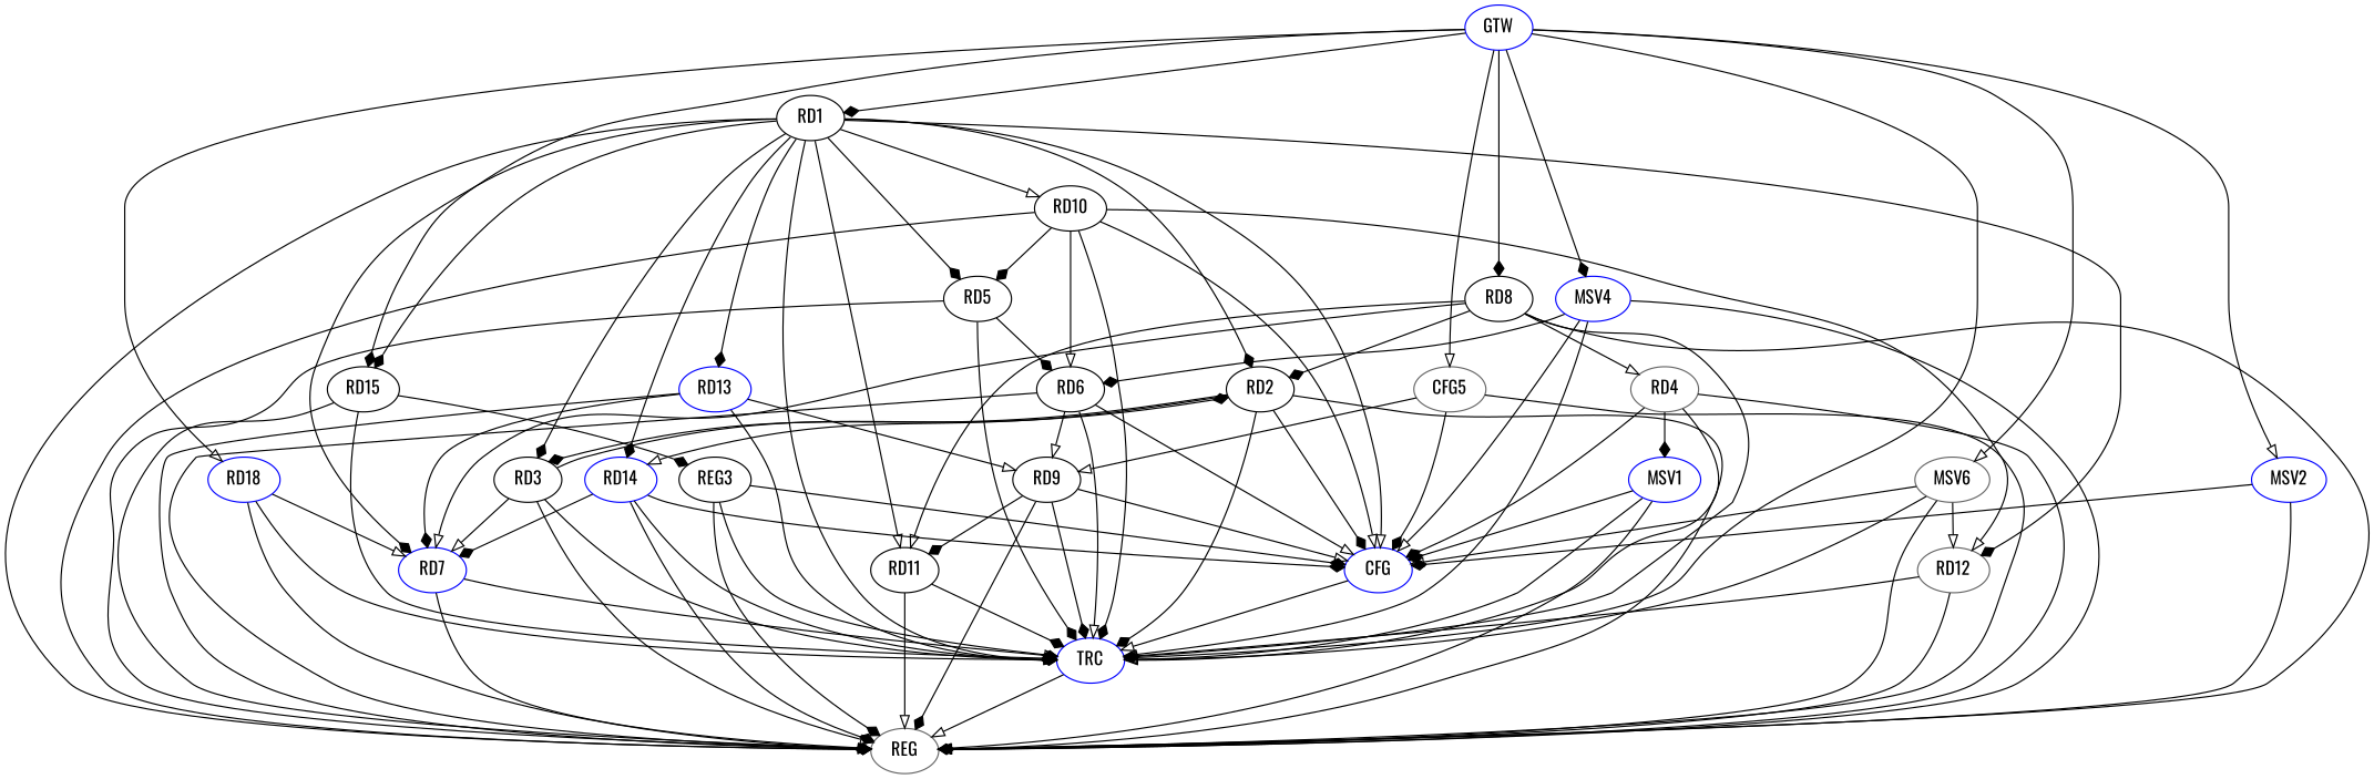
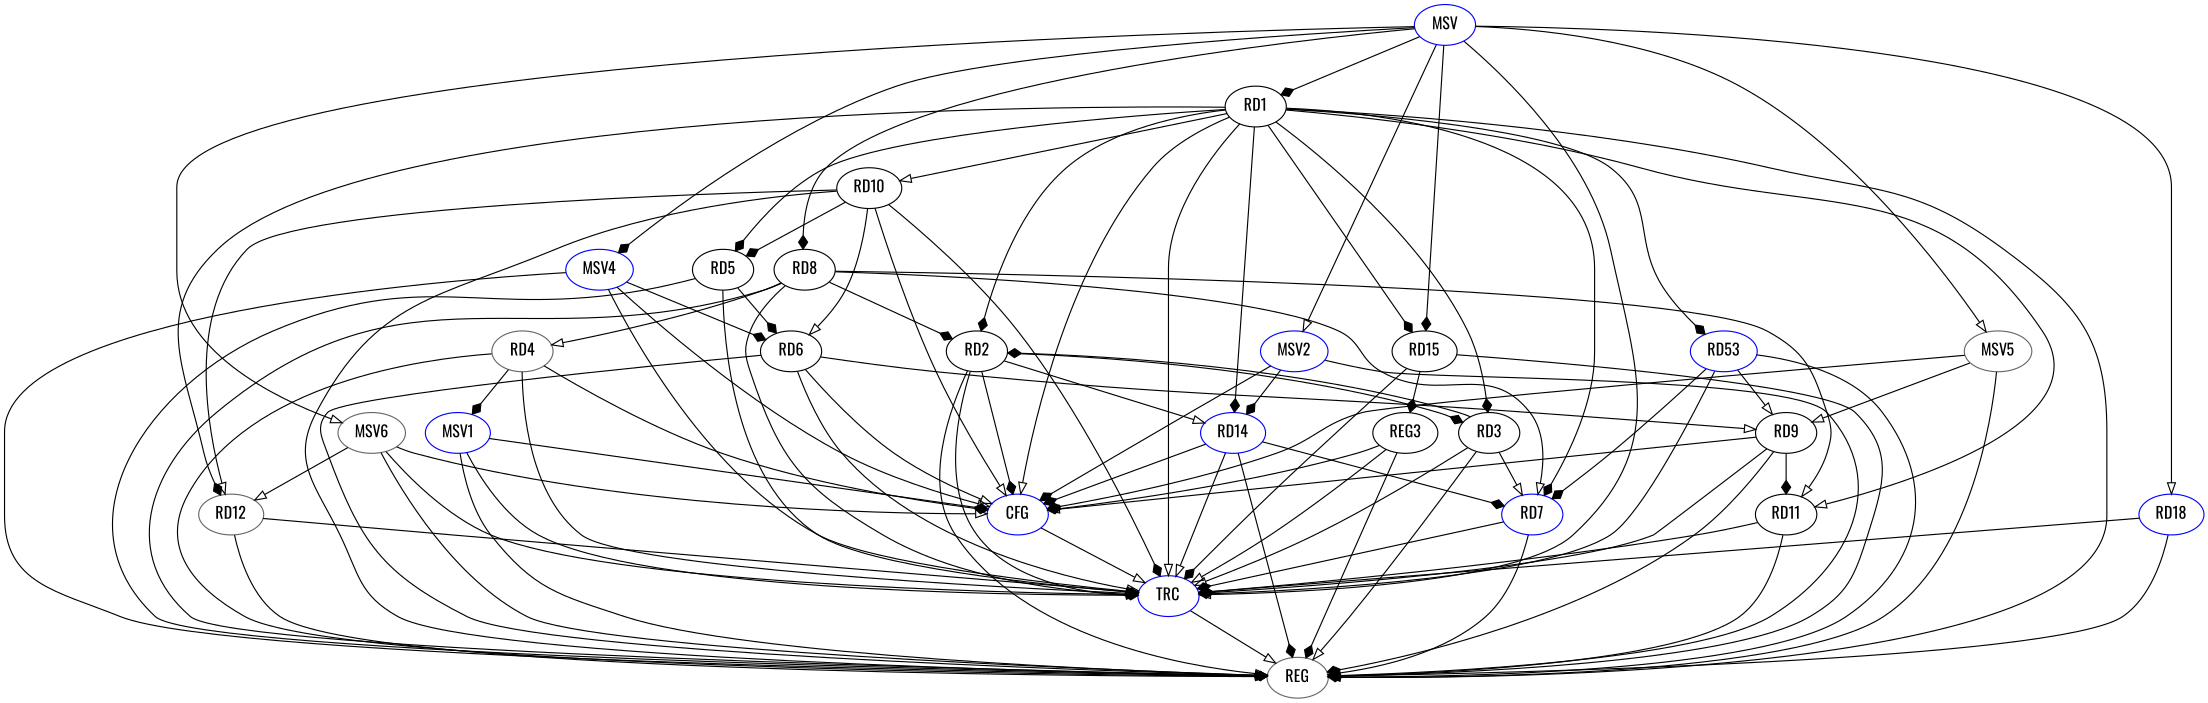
  strict digraph {
    fontname=Oswald
    node [color=black fontname=Oswald]
    edge [arrowhead=diamond fontname=Oswald]
    n1 [label=RD1]
    n2 [label=RD2]
    n3 [label=RD3]
    n4 [label=RD5]
    n5 [color=blue label=RD7]
    n6 [label=RD10]
    n7 [label=RD11]
    n8 [color=gray40 label=RD12]
-   n9 [color=blue label=RD13]
+   n9 [color=blue label=RD53]
    n10 [color=blue label=RD14]
    n11 [label=RD15]
    n12 [color=gray40 label=REG]
    n13 [color=blue label=CFG]
    n14 [color=blue label=TRC]
    n15 [label=RD6]
    n16 [label=RD9]
    n17 [label=REG3]
    n18 [color=gray40 label=RD4]
    n19 [color=blue label=MSV1]
    n20 [label=RD8]
    n21 [color=blue label=RD18]
-   n22 [color=blue label=GTW]
+   n22 [color=blue label=MSV]
    n23 [color=blue label=MSV2]
    n24 [color=blue label=MSV4]
-   n25 [color=gray40 label=CFG5]
+   n25 [color=gray40 label=MSV5]
    n26 [color=gray40 label=MSV6]
    n1 -> n2
    n1 -> n3
    n1 -> n4
    n1 -> n5
    n1 -> n6 [arrowhead=onormal]
    n1 -> n7 [arrowhead=onormal]
    n1 -> n8
    n1 -> n9
    n1 -> n10
    n1 -> n11
    n1 -> n12
    n1 -> n13 [arrowhead=onormal]
    n1 -> n14 [arrowhead=onormal]
    n2 -> n3
    n2 -> n10 [arrowhead=onormal]
    n2 -> n12 [arrowhead=onormal]
    n2 -> n13
    n2 -> n14
    n3 -> n2
    n3 -> n5 [arrowhead=onormal]
    n3 -> n12 [arrowhead=onormal]
    n3 -> n14 [arrowhead=onormal]
    n4 -> n12
    n4 -> n14
    n4 -> n15
    n5 -> n12 [arrowhead=onormal]
    n5 -> n14
    n6 -> n4
    n6 -> n8 [arrowhead=onormal]
    n6 -> n12
    n6 -> n13 [arrowhead=onormal]
    n6 -> n14
    n6 -> n15 [arrowhead=onormal]
    n7 -> n12 [arrowhead=onormal]
    n7 -> n14
    n8 -> n12 [arrowhead=onormal]
    n8 -> n14 [arrowhead=onormal]
    n9 -> n5
    n9 -> n12 [arrowhead=onormal]
    n9 -> n14
    n9 -> n16 [arrowhead=onormal]
    n10 -> n5
    n10 -> n12
    n10 -> n13
    n10 -> n14 [arrowhead=onormal]
    n11 -> n12 [arrowhead=onormal]
    n11 -> n14
    n11 -> n17
    n13 -> n14 [arrowhead=onormal]
    n14 -> n12 [arrowhead=onormal]
    n15 -> n12 [arrowhead=onormal]
    n15 -> n13 [arrowhead=onormal]
    n15 -> n14 [arrowhead=onormal]
    n15 -> n16 [arrowhead=onormal]
    n16 -> n7
    n16 -> n12
    n16 -> n13 [arrowhead=onormal]
    n16 -> n14
    n17 -> n12
    n17 -> n13
    n17 -> n14 [arrowhead=onormal]
    n18 -> n12 [arrowhead=onormal]
    n18 -> n13
    n18 -> n14 [arrowhead=onormal]
    n18 -> n19
    n19 -> n12 [arrowhead=onormal]
    n19 -> n13
    n19 -> n14 [arrowhead=onormal]
    n20 -> n2
    n20 -> n5 [arrowhead=onormal]
    n20 -> n7 [arrowhead=onormal]
    n20 -> n12
    n20 -> n14
    n20 -> n18 [arrowhead=onormal]
-   n21 -> n5 [arrowhead=onormal]
    n21 -> n12
    n21 -> n14
    n22 -> n1
    n22 -> n11
    n22 -> n14 [arrowhead=onormal]
    n22 -> n20
    n22 -> n21 [arrowhead=onormal]
    n22 -> n23 [arrowhead=onormal]
    n22 -> n24
    n22 -> n25 [arrowhead=onormal]
    n22 -> n26 [arrowhead=onormal]
+   n23 -> n10
    n23 -> n12 [arrowhead=onormal]
    n23 -> n13
    n24 -> n12
    n24 -> n13 [arrowhead=onormal]
    n24 -> n14 [arrowhead=onormal]
    n24 -> n15
    n25 -> n12 [arrowhead=onormal]
    n25 -> n13
    n25 -> n16 [arrowhead=onormal]
    n26 -> n8 [arrowhead=onormal]
    n26 -> n12 [arrowhead=onormal]
    n26 -> n13 [arrowhead=onormal]
    n26 -> n14 [arrowhead=onormal]
  }
